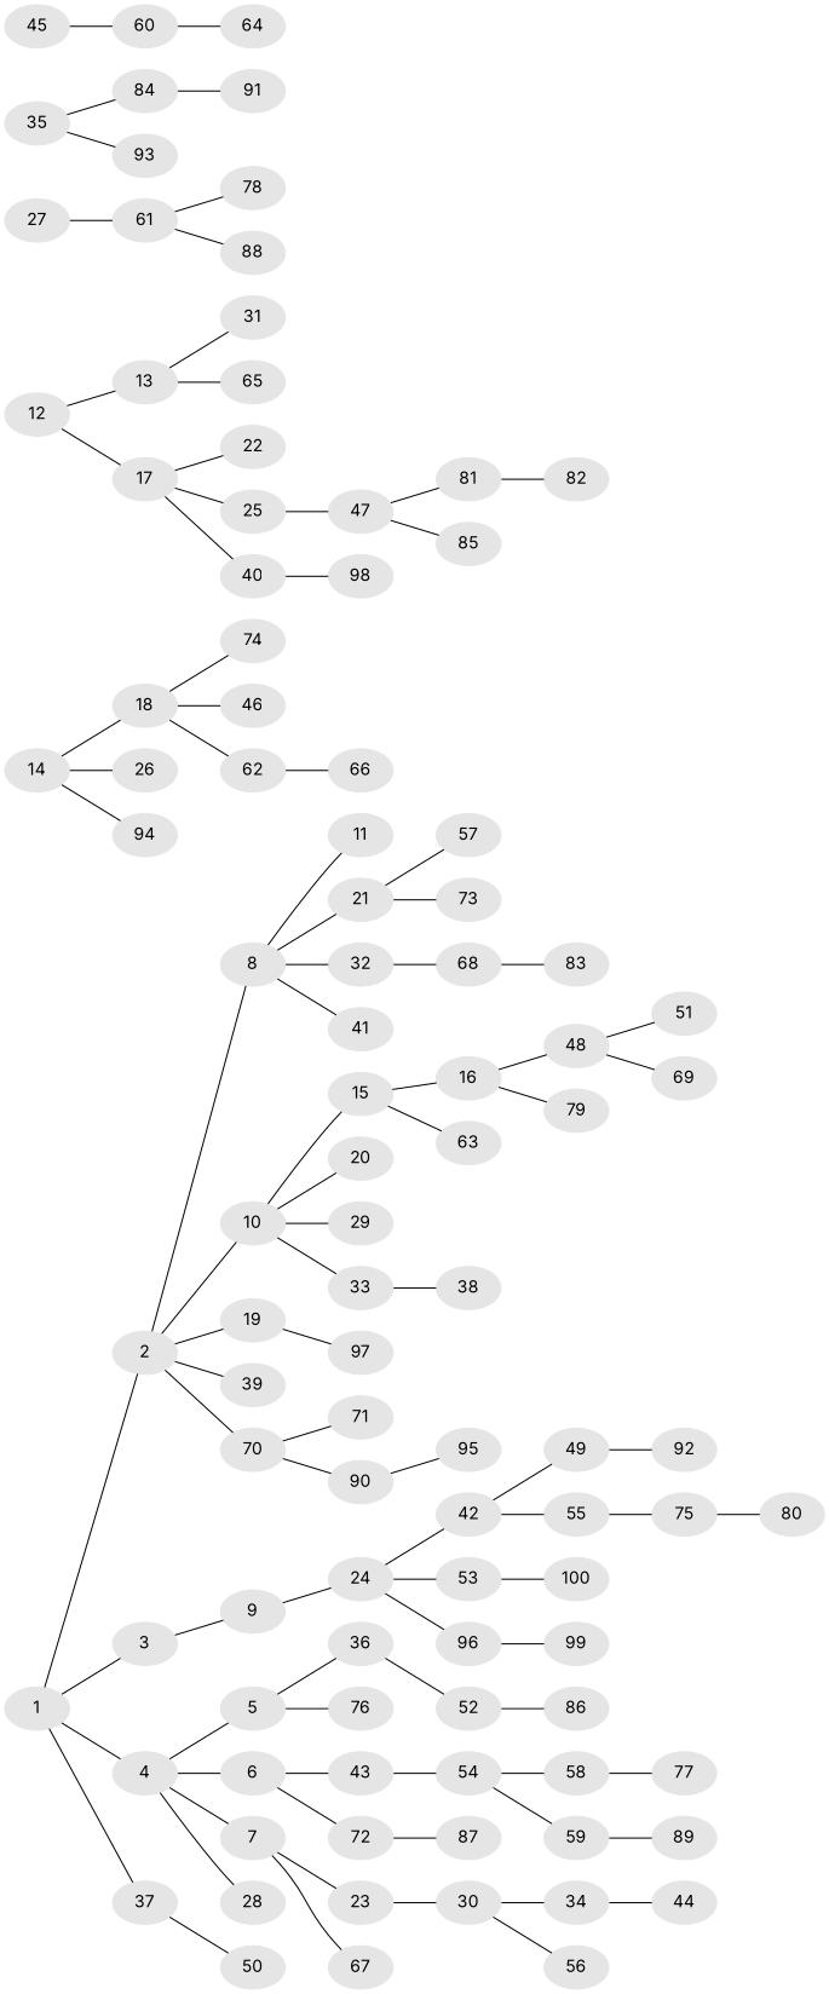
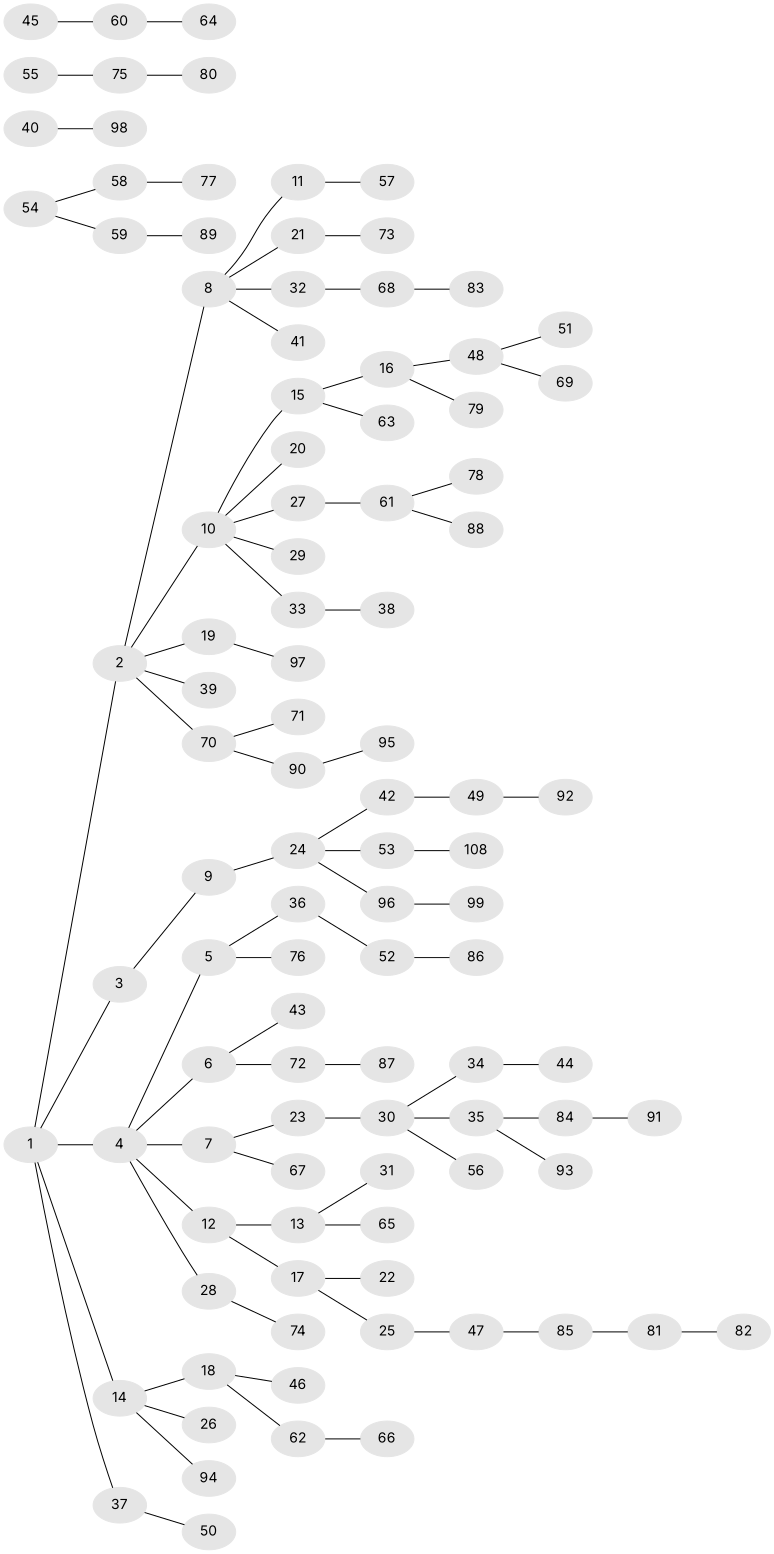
  graph {
    fontname=Inter
    rankdir=LR
    node [color=gray90 fontname=Inter style=filled]
    edge [fontname=Inter]
    1
    2
    3
    4
    14
    37
    8
    10
    19
    39
    70
    9
    5
    6
    7
    12
    28
    18
    26
    94
    50
    11
    21
    32
    41
    15
    20
    27
    29
    33
    97
    71
    90
    24
    36
    76
    43
    72
    23
    67
    13
    17
    74
    52
    54
    87
    30
    57
    73
    68
    42
    53
    96
    16
    63
    61
    38
    31
    65
    22
    25
    40
    46
    62
    48
    79
    51
    69
    47
    98
    66
    34
    35
    56
    49
    55
    45
    60
-   100
+   100 [label=108]
    99
    81
    85
    78
    88
    44
    84
    93
    83
    91
    86
    92
    75
    58
    59
    64
    82
    77
    89
    80
    95
    1 -- 2
    1 -- 3
    1 -- 4
+   1 -- 14
    1 -- 37
    2 -- 8
    2 -- 10
    2 -- 19
    2 -- 39
    2 -- 70
    3 -- 9
    4 -- 5
    4 -- 6
    4 -- 7
+   4 -- 12
    4 -- 28
    14 -- 18
    14 -- 26
    14 -- 94
    37 -- 50
    8 -- 11
    8 -- 21
    8 -- 32
    8 -- 41
    10 -- 15
    10 -- 20
+   10 -- 27
    10 -- 29
    10 -- 33
    19 -- 97
    70 -- 71
    70 -- 90
    9 -- 24
    5 -- 36
    5 -- 76
    6 -- 43
    6 -- 72
    7 -- 23
    7 -- 67
    12 -- 13
    12 -- 17
-   18 -- 74
+   28 -- 74
    18 -- 46
    18 -- 62
-   21 -- 57
+   11 -- 57
    21 -- 73
    32 -- 68
    15 -- 16
    15 -- 63
    27 -- 61
    33 -- 38
    90 -- 95
    24 -- 42
    24 -- 53
    24 -- 96
    36 -- 52
-   43 -- 54
    72 -- 87
    23 -- 30
    13 -- 31
    13 -- 65
    17 -- 22
    17 -- 25
-   17 -- 40
    52 -- 86
    54 -- 58
    54 -- 59
    30 -- 34
+   30 -- 35
    30 -- 56
    68 -- 83
    42 -- 49
-   42 -- 55
    53 -- 100
    96 -- 99
    16 -- 48
    16 -- 79
    61 -- 78
    61 -- 88
    25 -- 47
    40 -- 98
    62 -- 66
    48 -- 51
    48 -- 69
-   47 -- 81
+   85 -- 81
    47 -- 85
    34 -- 44
    35 -- 84
    35 -- 93
    49 -- 92
    55 -- 75
    45 -- 60
    60 -- 64
    81 -- 82
    84 -- 91
    75 -- 80
    58 -- 77
    59 -- 89
  }
